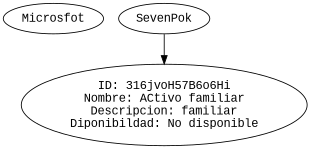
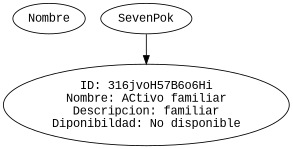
  digraph {
    fontname="Liberation Mono"
    node [fontname="Liberation Mono"]
-   n1 [label=Microsfot]
+   n1 [label=Nombre]
    n2 [label=SevenPok]
    n3 [label="ID: 316jvoH57B6o6Hi\nNombre: ACtivo familiar\nDescripcion: familiar\nDiponibildad: No disponible"]
    n2 -> n3 [fontname="Liberation Mono"]
  }
